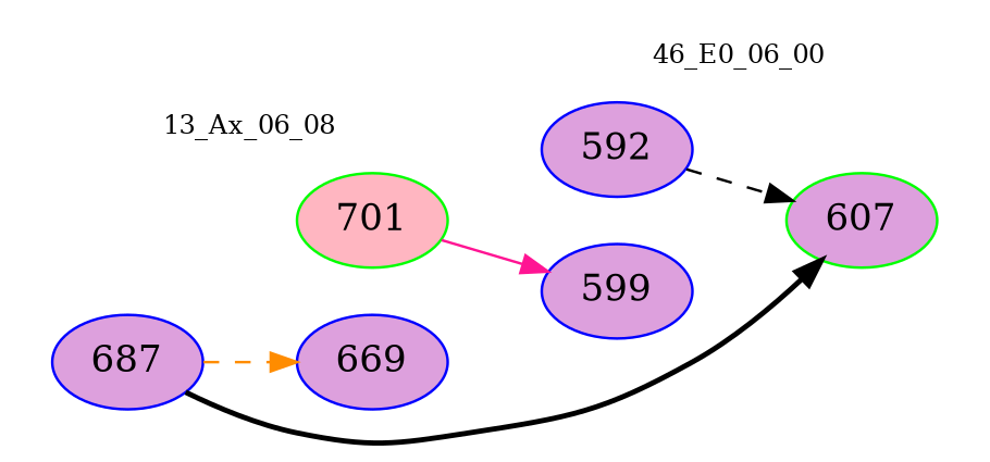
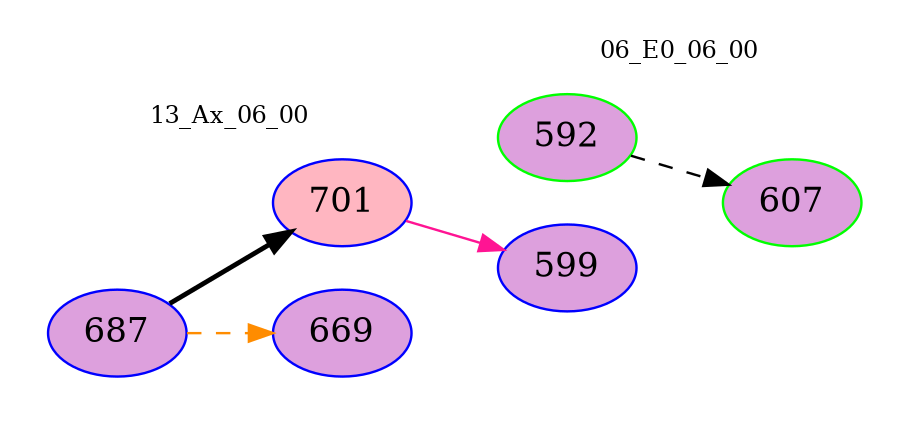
  digraph {
    rankdir=LR
    node [color=blue fillcolor=plum style=filled]
    edge [color=black style=dashed]
    n1 [label=687]
    n2 [label=669]
-   n3 [color=green fillcolor=lightpink label=701]
-   n4 [label=592]
+   n3 [fillcolor=lightpink label=701]
+   n4 [color=green label=592]
    n5 [color=green label=607]
    n6 [label=599]
    subgraph cluster_1 {
      color=white
      fontsize=10
-     label="13_Ax_06_08"
+     label="13_Ax_06_00"
      n1
      n2
      n3
    }
    subgraph cluster_2 {
      color=white
      fontsize=10
-     label="46_E0_06_00"
+     label="06_E0_06_00"
      n4
      n5
      n6
    }
    n1 -> n2 [color=darkorange]
-   n1 -> n5 [style=bold]
+   n1 -> n3 [style=bold]
    n3 -> n6 [color=deeppink style=solid]
    n4 -> n5
  }
